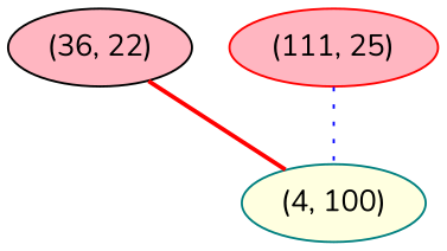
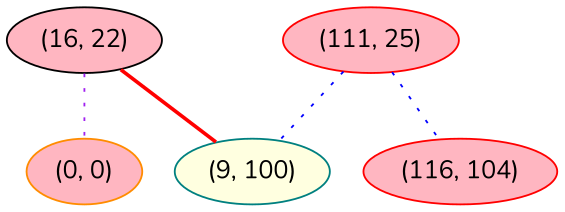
  graph {
    fontname=Nunito
    node [color=red fillcolor=lightpink fontname=Nunito style=filled]
    edge [color=blue fontname=Nunito style=dotted weight=3]
-   "(16, 22)" [color=black label="(36, 22)"]
-   "(9, 100)" [color=teal fillcolor=lightyellow label="(4, 100)"]
+   "(16, 22)" [color=black]
+   "(0, 0)" [color=darkorange]
+   "(9, 100)" [color=teal fillcolor=lightyellow]
    n4 [label="(111, 25)"]
+   "(116, 104)"
+   "(16, 22)" -- "(0, 0)" [color=purple weight=4]
    "(16, 22)" -- "(9, 100)" [color=red style=bold weight=1]
    n4 -- "(9, 100)"
+   n4 -- "(116, 104)"
  }
